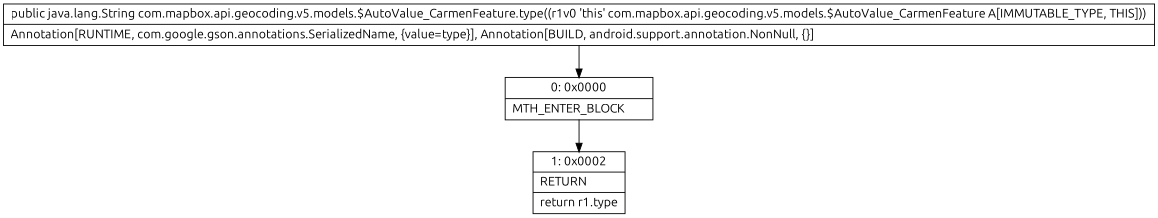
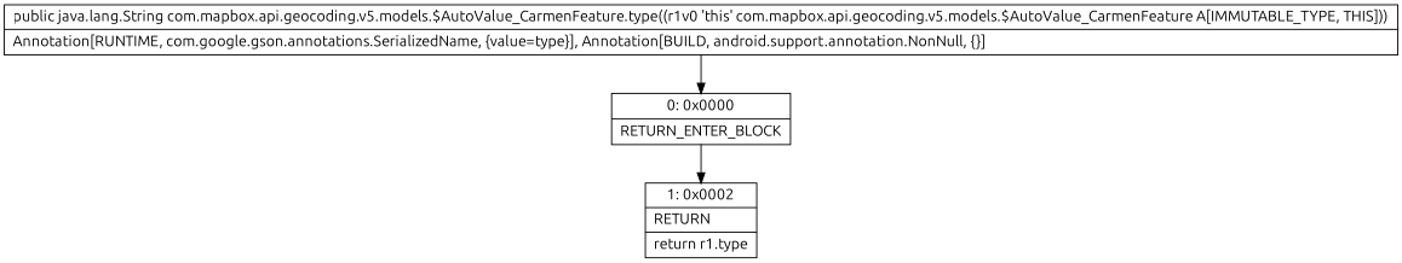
  digraph {
    fontname=Ubuntu
    node [shape=record fontname=Ubuntu]
    edge [fontname=Ubuntu]
-   n1 [label="{0\:\ 0x0000|MTH_ENTER_BLOCK\l}"]
+   n1 [label="{0\:\ 0x0000|RETURN_ENTER_BLOCK\l}"]
    n2 [label="{1\:\ 0x0002|RETURN\l|return r1.type\l}"]
    n3 [label="{public java.lang.String com.mapbox.api.geocoding.v5.models.$AutoValue_CarmenFeature.type((r1v0 'this' com.mapbox.api.geocoding.v5.models.$AutoValue_CarmenFeature A[IMMUTABLE_TYPE, THIS]))  | Annotation[RUNTIME, com.google.gson.annotations.SerializedName, \{value=type\}], Annotation[BUILD, android.support.annotation.NonNull, \{\}]\l}"]
    n1 -> n2
    n3 -> n1
  }
